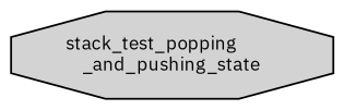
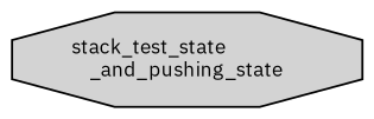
  digraph {
    rankdir=TB
    fontname="IBM Plex Sans"
-   n1 [color=black fillcolor=lightgrey fontname="IBM Plex Sans" fontsize=10 height=0.2 label="stack_test_popping\l_and_pushing_state" shape=octagon style=filled width=0.4]
+   n1 [color=black fillcolor=lightgrey fontname="IBM Plex Sans" fontsize=10 height=0.2 label="stack_test_state\l_and_pushing_state" shape=octagon style=filled width=0.4]
  }
